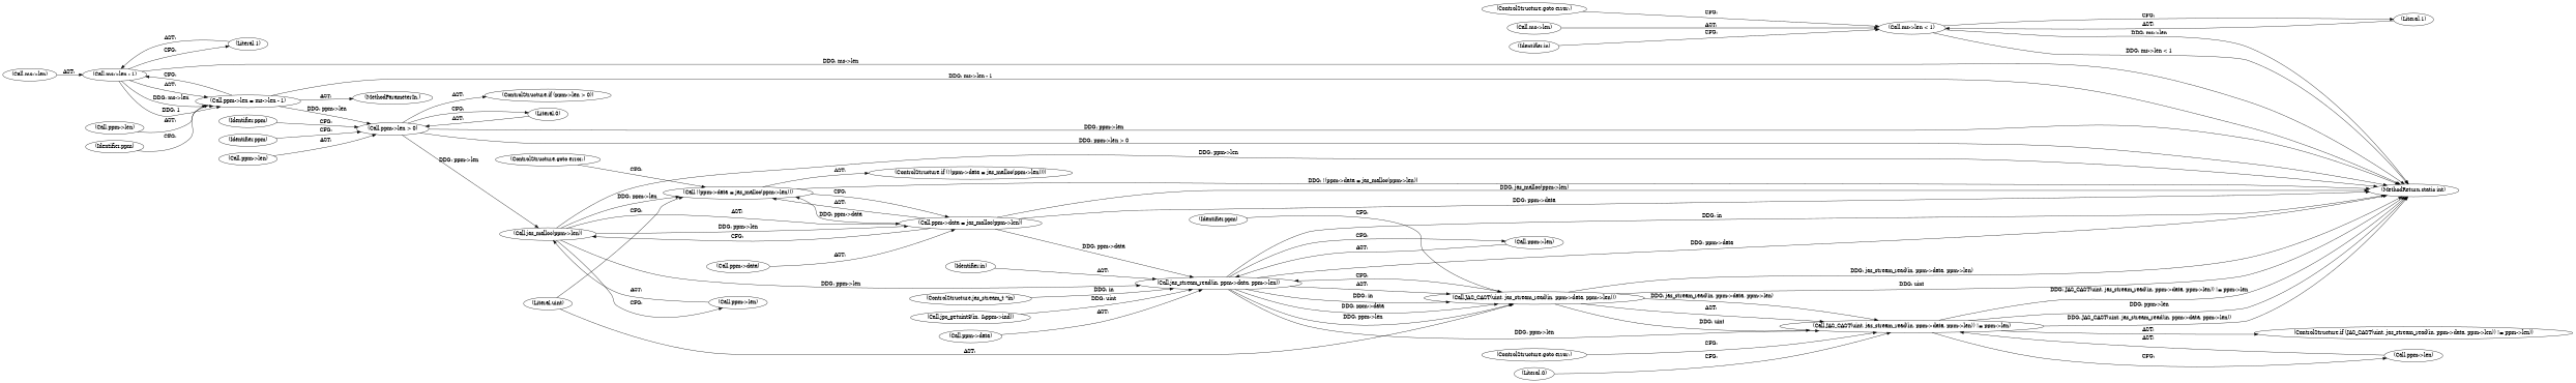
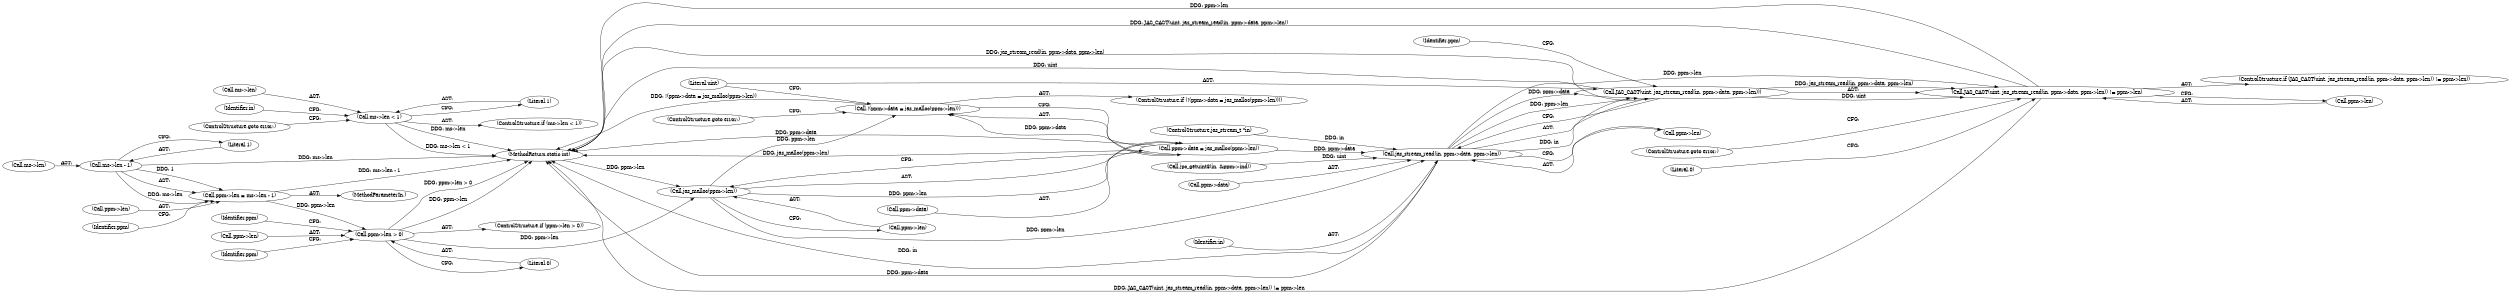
  digraph {
    rankdir=LR
    n1 [label="(Call,ms->len < 1)"]
    n2 [label="(Literal,1)"]
    n3 [label="(MethodReturn,static int)"]
+   n4 [label="(ControlStructure,if (ms->len < 1))"]
    n5 [label="(Call,ms->len - 1)"]
    n6 [label="(Call,ppm->len = ms->len - 1)"]
    n7 [label="(Literal,1)"]
    n8 [label="(Call,ppm->len > 0)"]
    n9 [label="(MethodParameterIn,)"]
    n10 [label="(Call,jas_malloc(ppm->len))"]
    n11 [label="(Literal,0)"]
    n12 [label="(ControlStructure,if (ppm->len > 0))"]
    n13 [label="(Call,!(ppm->data = jas_malloc(ppm->len)))"]
    n14 [label="(Call,ppm->data = jas_malloc(ppm->len))"]
    n15 [label="(Call,jas_stream_read(in, ppm->data, ppm->len))"]
    n16 [label="(Call,ppm->len)"]
    n17 [label="(ControlStructure,if (!(ppm->data = jas_malloc(ppm->len))))"]
    n18 [label="(Call,JAS_CAST(uint, jas_stream_read(in, ppm->data, ppm->len)))"]
    n19 [label="(Call,JAS_CAST(uint, jas_stream_read(in, ppm->data, ppm->len)) != ppm->len)"]
    n20 [label="(Call,ppm->len)"]
    n21 [label="(ControlStructure,if (JAS_CAST(uint, jas_stream_read(in, ppm->data, ppm->len)) != ppm->len))"]
    n22 [label="(Call,ppm->len)"]
    n23 [label="(Identifier,ppm)"]
    n24 [label="(ControlStructure,jas_stream_t *in)"]
    n25 [label="(Call,jpc_getuint8(in, &ppm->ind))"]
    n26 [label="(ControlStructure,goto error;)"]
    n27 [label="(Identifier,ppm)"]
    n28 [label="(Call,ms->len)"]
    n29 [label="(Identifier,ppm)"]
    n30 [label="(ControlStructure,goto error;)"]
    n31 [label="(Call,ppm->data)"]
    n32 [label="(Call,ppm->data)"]
    n33 [label="(Identifier,in)"]
    n34 [label="(ControlStructure,goto error;)"]
    n35 [label="(Call,ppm->len)"]
    n36 [label="(Identifier,in)"]
    n37 [label="(Call,ppm->len)"]
    n38 [label="(Call,ms->len)"]
    n39 [label="(Literal,0)"]
    n40 [label="(Identifier,ppm)"]
    n41 [label="(Literal,uint)"]
    n1 -> n2 [label="CFG: "]
    n1 -> n3 [label="DDG: ms->len"]
    n1 -> n3 [label="DDG: ms->len < 1"]
+   n1 -> n4 [label="AST: "]
    n2 -> n1 [label="AST: "]
    n5 -> n3 [label="DDG: ms->len"]
    n5 -> n6 [label="AST: "]
    n5 -> n6 [label="DDG: ms->len"]
    n5 -> n6 [label="DDG: 1"]
    n5 -> n7 [label="CFG: "]
    n6 -> n3 [label="DDG: ms->len - 1"]
-   n6 -> n5 [label="CFG: "]
    n6 -> n8 [label="DDG: ppm->len"]
    n6 -> n9 [label="AST: "]
    n7 -> n5 [label="AST: "]
    n8 -> n3 [label="DDG: ppm->len"]
    n8 -> n3 [label="DDG: ppm->len > 0"]
    n8 -> n10 [label="DDG: ppm->len"]
    n8 -> n11 [label="CFG: "]
    n8 -> n12 [label="AST: "]
-   n10 -> n3 [label="DDG: ppm->len"]
+   n3 -> n10 [label="DDG: ppm->len"]
    n10 -> n13 [label="DDG: ppm->len"]
    n10 -> n14 [label="AST: "]
    n10 -> n14 [label="DDG: ppm->len"]
    n10 -> n15 [label="DDG: ppm->len"]
    n10 -> n16 [label="CFG: "]
    n11 -> n8 [label="AST: "]
    n13 -> n3 [label="DDG: !(ppm->data = jas_malloc(ppm->len))"]
    n13 -> n14 [label="CFG: "]
    n13 -> n17 [label="AST: "]
    n14 -> n3 [label="DDG: ppm->data"]
    n14 -> n3 [label="DDG: jas_malloc(ppm->len)"]
    n14 -> n10 [label="CFG: "]
    n14 -> n13 [label="AST: "]
    n14 -> n13 [label="DDG: ppm->data"]
    n14 -> n15 [label="DDG: ppm->data"]
    n15 -> n3 [label="DDG: in"]
    n15 -> n3 [label="DDG: ppm->data"]
    n15 -> n18 [label="AST: "]
    n15 -> n18 [label="DDG: in"]
    n15 -> n18 [label="DDG: ppm->data"]
    n15 -> n18 [label="DDG: ppm->len"]
    n15 -> n19 [label="DDG: ppm->len"]
    n15 -> n20 [label="CFG: "]
    n16 -> n10 [label="AST: "]
    n18 -> n3 [label="DDG: jas_stream_read(in, ppm->data, ppm->len)"]
    n18 -> n3 [label="DDG: uint"]
    n18 -> n15 [label="CFG: "]
    n18 -> n19 [label="AST: "]
    n18 -> n19 [label="DDG: uint"]
    n18 -> n19 [label="DDG: jas_stream_read(in, ppm->data, ppm->len)"]
    n19 -> n3 [label="DDG: JAS_CAST(uint, jas_stream_read(in, ppm->data, ppm->len)) != ppm->len"]
    n19 -> n3 [label="DDG: ppm->len"]
    n19 -> n3 [label="DDG: JAS_CAST(uint, jas_stream_read(in, ppm->data, ppm->len))"]
    n19 -> n21 [label="AST: "]
    n19 -> n22 [label="CFG: "]
    n20 -> n15 [label="AST: "]
    n22 -> n19 [label="AST: "]
    n23 -> n8 [label="CFG: "]
    n24 -> n15 [label="DDG: in"]
    n25 -> n15 [label="DDG: uint"]
    n26 -> n1 [label="CFG: "]
    n27 -> n8 [label="CFG: "]
    n28 -> n1 [label="AST: "]
    n29 -> n18 [label="CFG: "]
    n30 -> n13 [label="CFG: "]
    n31 -> n14 [label="AST: "]
    n32 -> n15 [label="AST: "]
    n33 -> n1 [label="CFG: "]
    n34 -> n19 [label="CFG: "]
    n35 -> n6 [label="AST: "]
    n36 -> n15 [label="AST: "]
    n37 -> n8 [label="AST: "]
    n38 -> n5 [label="AST: "]
    n39 -> n19 [label="CFG: "]
    n40 -> n6 [label="CFG: "]
    n41 -> n13 [label="CFG: "]
    n41 -> n18 [label="AST: "]
  }
